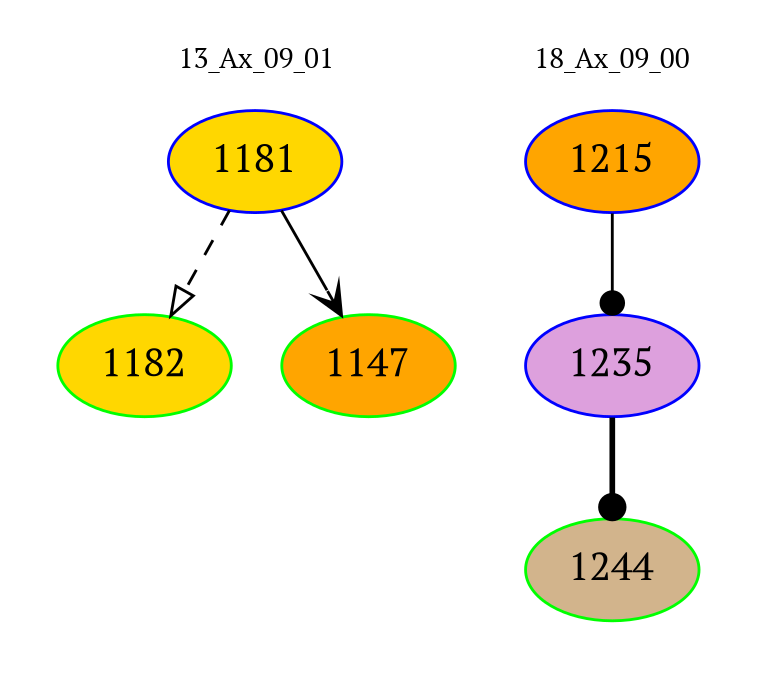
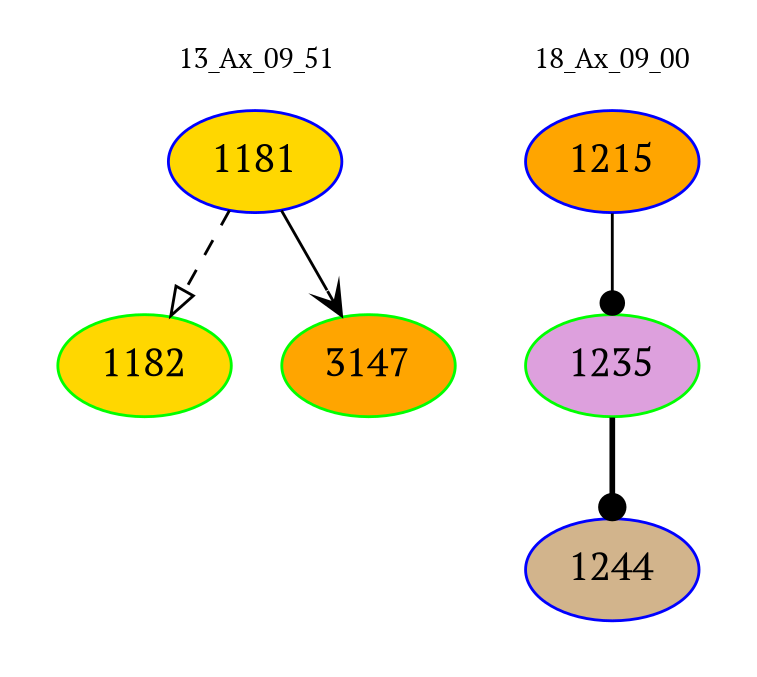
  digraph {
    fontname="PT Serif"
    node [color=green fillcolor=gold fontname="PT Serif" style=filled]
    edge [arrowhead=dot color=black fontname="PT Serif" style=solid]
    n1 [label=1182]
    n2 [color=blue label=1181]
-   n3 [fillcolor=orange label=1147]
+   n3 [fillcolor=orange label=3147]
    n4 [color=blue fillcolor=orange label=1215]
-   n5 [color=blue fillcolor=plum label=1235]
-   n6 [fillcolor=tan label=1244]
+   n5 [fillcolor=plum label=1235]
+   n6 [color=blue fillcolor=tan label=1244]
    subgraph cluster_1 {
      color=white
      fontsize=10
-     label="13_Ax_09_01"
+     label="13_Ax_09_51"
      n1
      n2
      n3
    }
    subgraph cluster_2 {
      color=white
      fontsize=10
      label="18_Ax_09_00"
      n4
      n5
      n6
    }
    n2 -> n1 [arrowhead=onormal style=dashed]
    n2 -> n3 [arrowhead=vee]
    n4 -> n5
    n5 -> n6 [style=bold]
  }
